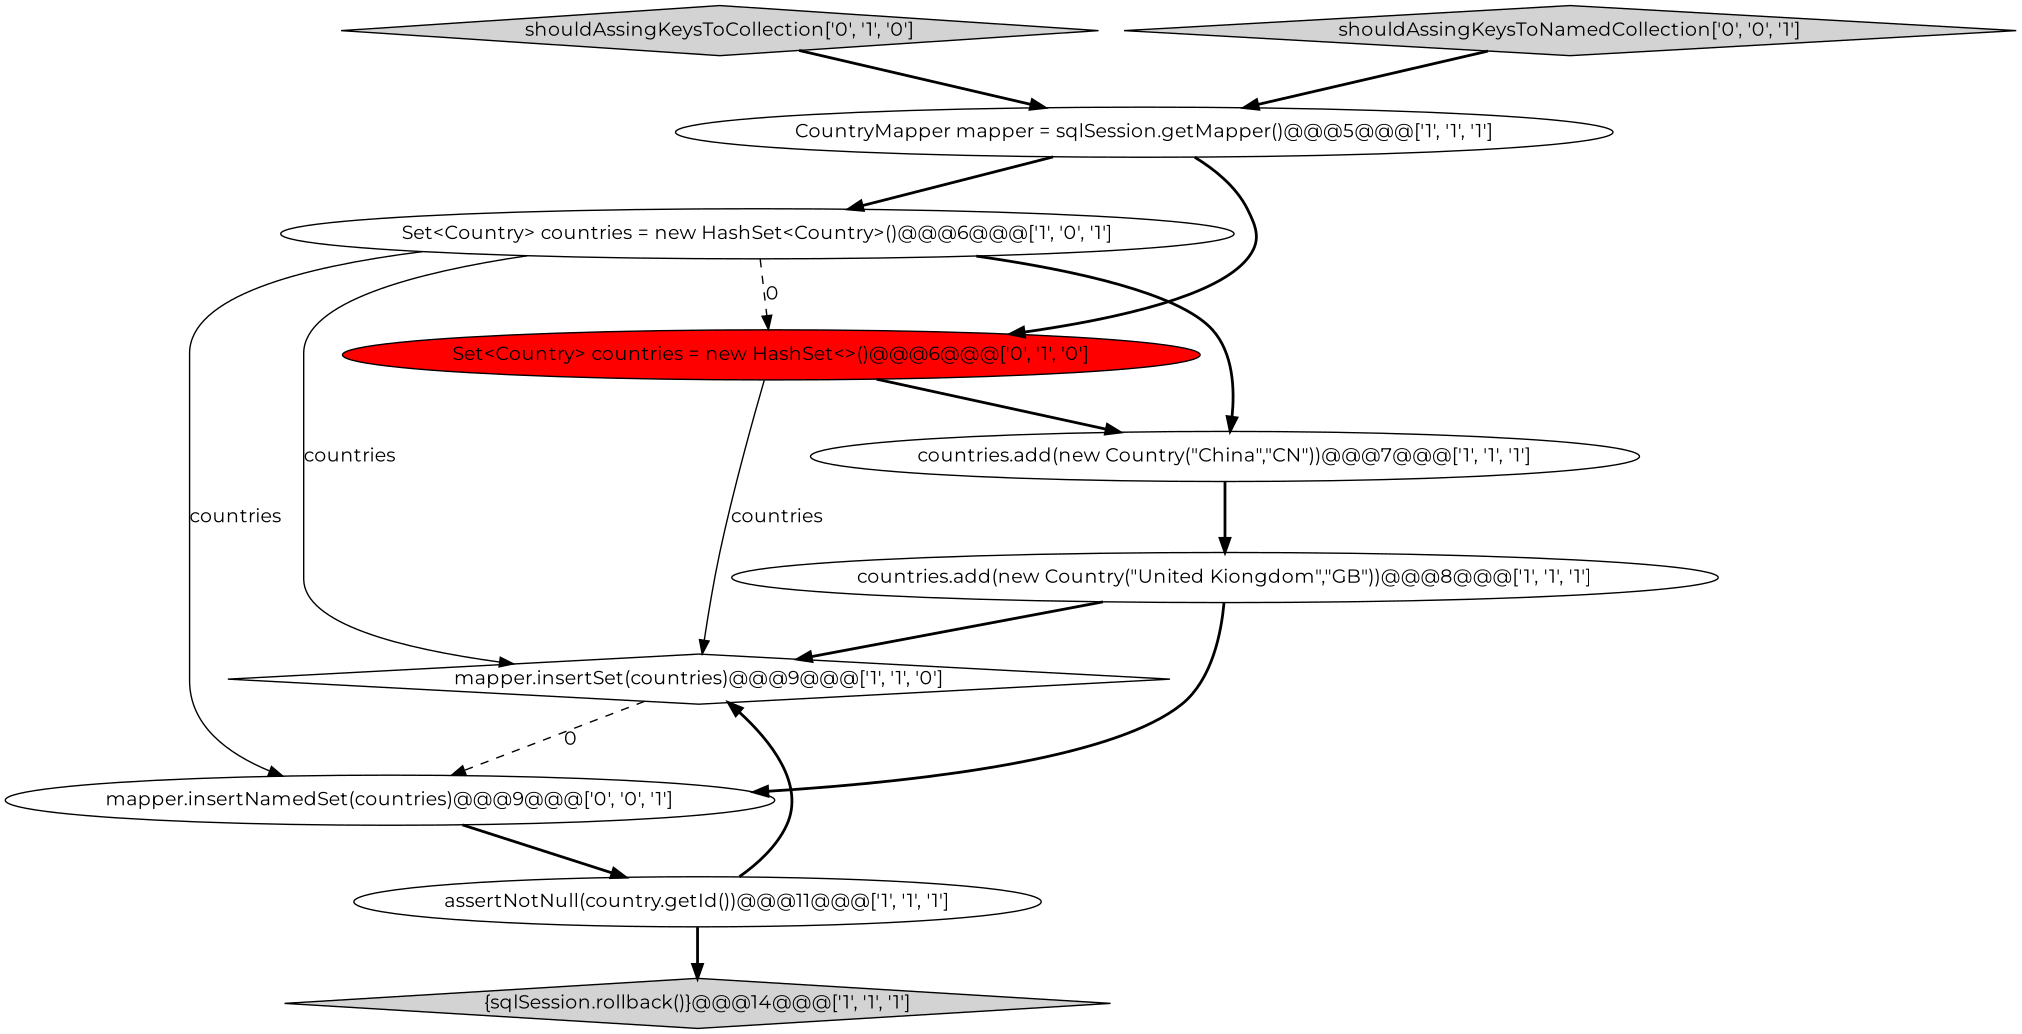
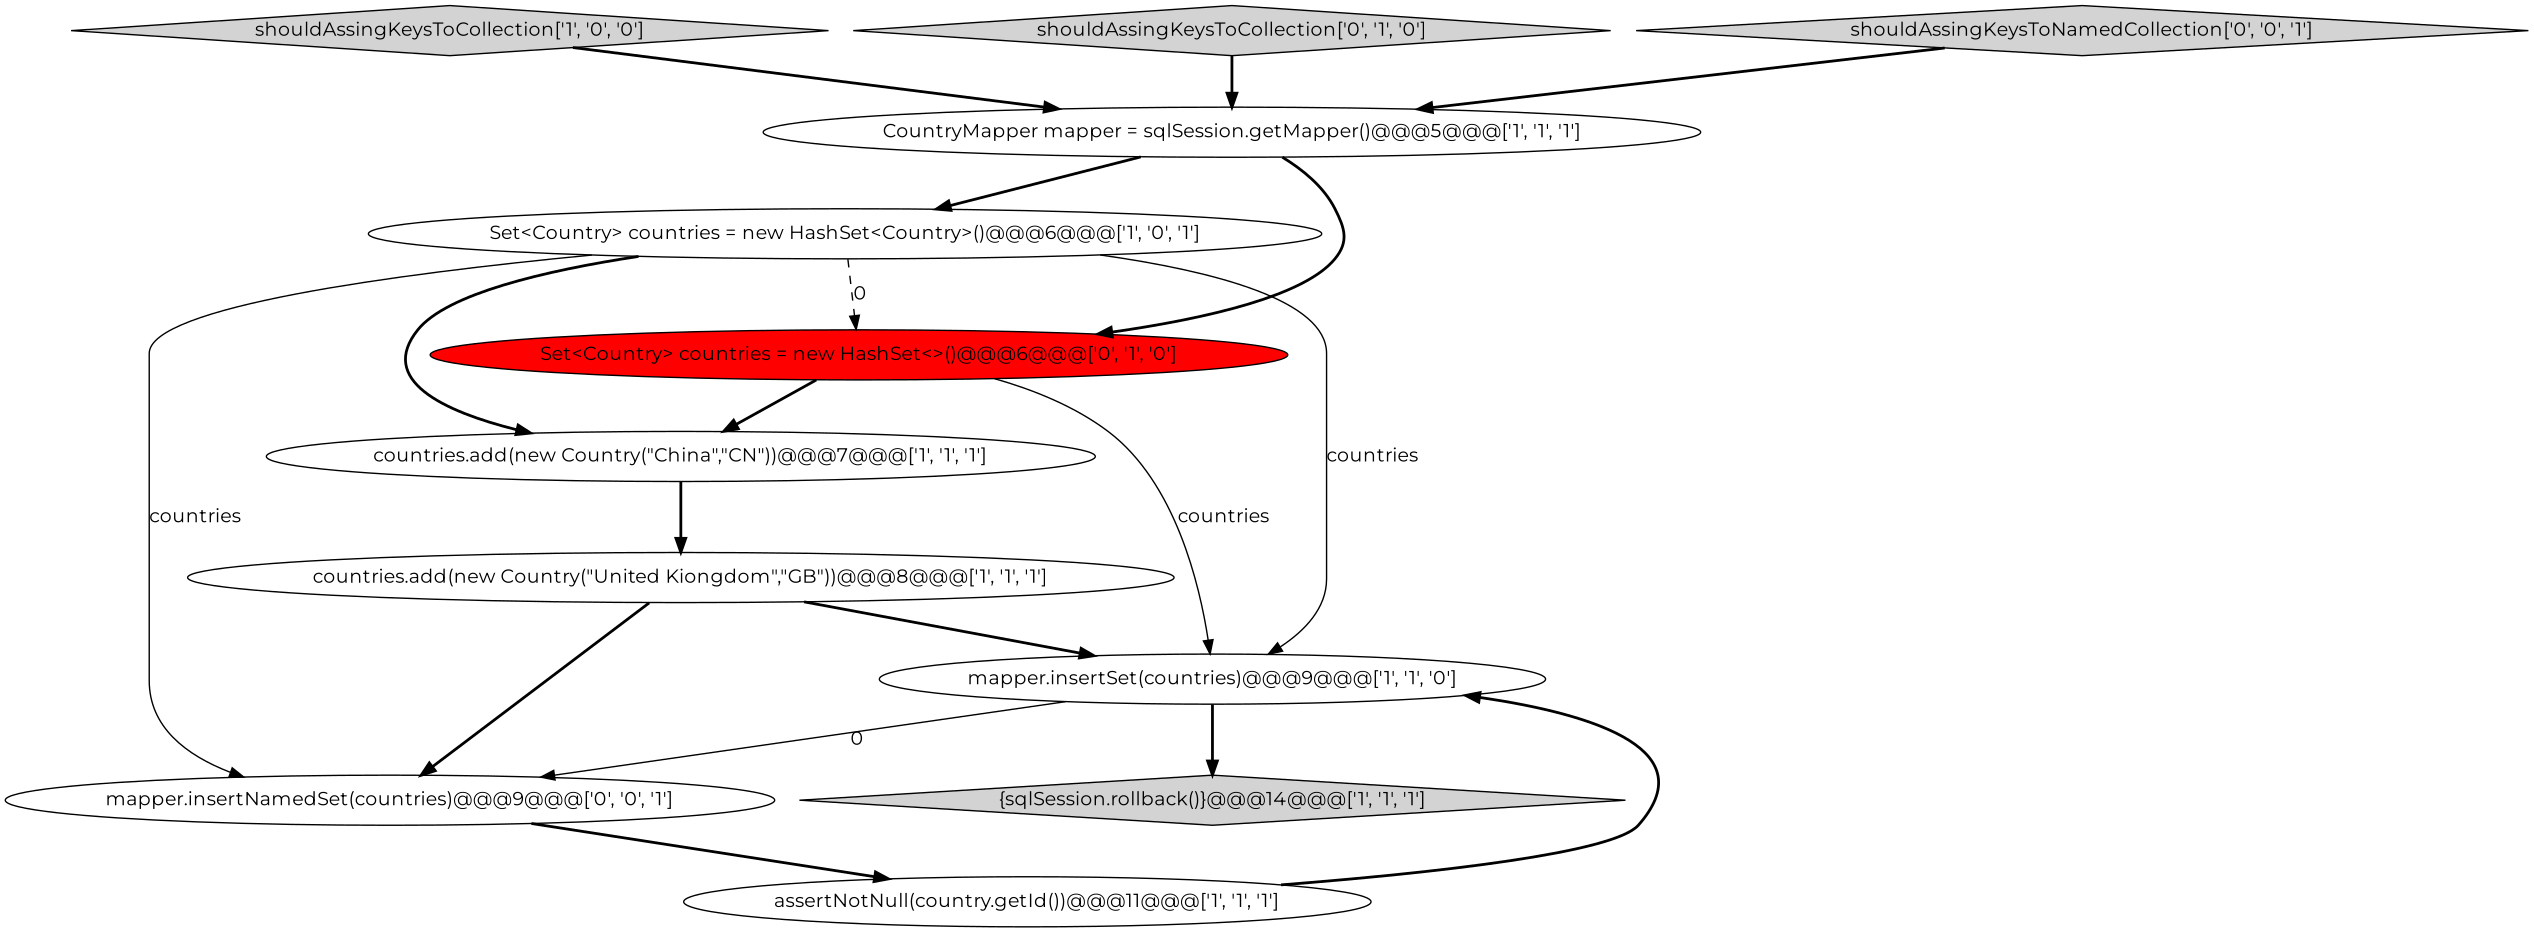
  digraph {
    fontname=Montserrat
    node [fillcolor=white fontname=Montserrat shape=ellipse style=filled]
    edge [fontname=Montserrat style=bold]
+   n1 [fillcolor=lightgray label="shouldAssingKeysToCollection['1', '0', '0']" shape=diamond]
    n2 [label="CountryMapper mapper = sqlSession.getMapper()@@@5@@@['1', '1', '1']"]
    n3 [label="Set<Country> countries = new HashSet<Country>()@@@6@@@['1', '0', '1']"]
    n4 [fillcolor=red label="Set<Country> countries = new HashSet<>()@@@6@@@['0', '1', '0']"]
    n5 [fillcolor=lightgray label="shouldAssingKeysToCollection['0', '1', '0']" shape=diamond]
    n6 [label="countries.add(new Country(\"China\",\"CN\"))@@@7@@@['1', '1', '1']"]
    n7 [label="countries.add(new Country(\"United Kiongdom\",\"GB\"))@@@8@@@['1', '1', '1']"]
-   n8 [label="mapper.insertSet(countries)@@@9@@@['1', '1', '0']" shape=diamond]
+   n8 [label="mapper.insertSet(countries)@@@9@@@['1', '1', '0']"]
    n9 [label="mapper.insertNamedSet(countries)@@@9@@@['0', '0', '1']"]
    n10 [fillcolor=lightgray label="{sqlSession.rollback()}@@@14@@@['1', '1', '1']" shape=diamond]
    n11 [fillcolor=lightgray label="shouldAssingKeysToNamedCollection['0', '0', '1']" shape=diamond]
    n12 [label="assertNotNull(country.getId())@@@11@@@['1', '1', '1']"]
+   n1 -> n2
    n2 -> n3
    n2 -> n4
    n3 -> n4 [label=0 style=dashed]
    n3 -> n6
    n3 -> n8 [label=countries style=solid]
    n3 -> n9 [label=countries style=solid]
    n4 -> n6
    n4 -> n8 [label=countries style=solid]
    n5 -> n2
    n6 -> n7
    n7 -> n8
    n7 -> n9
-   n8 -> n9 [label=0 style=dashed]
+   n8 -> n9 [label=0 style=solid]
    n9 -> n12
    n11 -> n2
    n12 -> n8
-   n12 -> n10
+   n8 -> n10
  }
